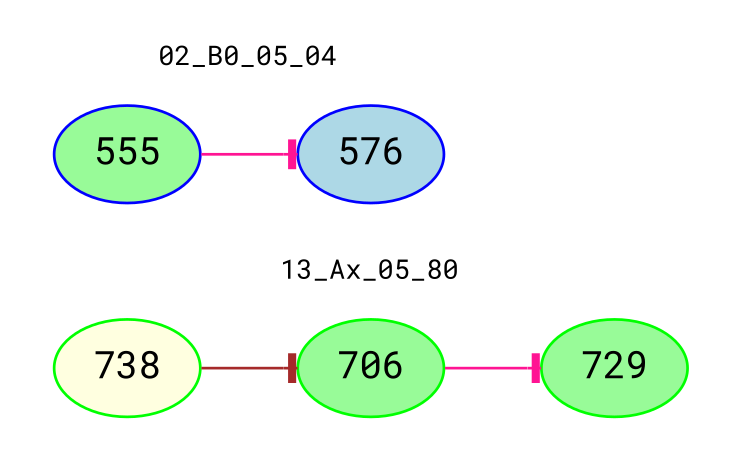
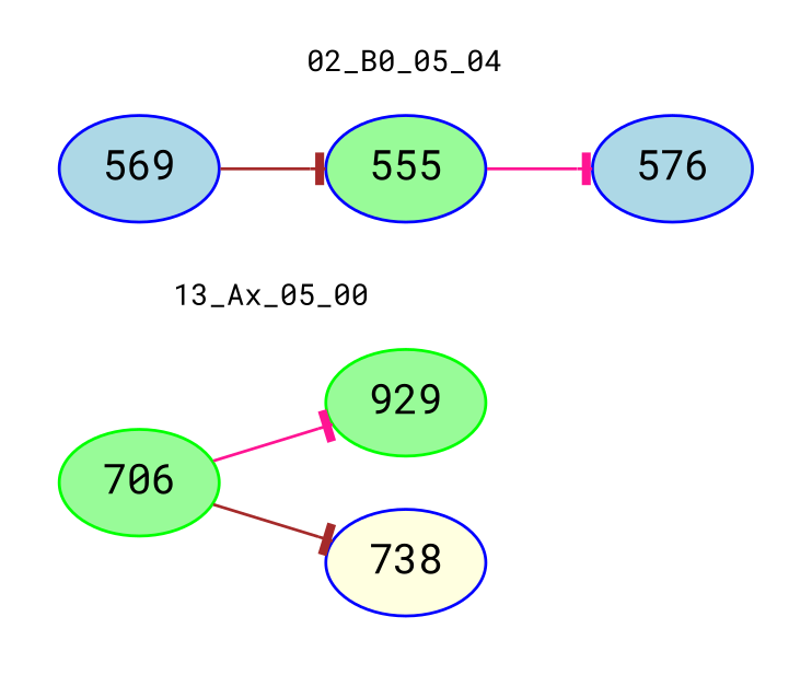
  digraph {
    fontname="Roboto Mono"
    rankdir=LR
    node [color=blue fillcolor=palegreen fontname="Roboto Mono" style=filled]
    edge [arrowhead=tee color=brown fontname="Roboto Mono"]
-   n1 [color=green fillcolor=lightyellow label=738]
+   n1 [fillcolor=lightyellow label=738]
    n2 [color=green label=706]
-   n3 [color=green label=729]
+   n3 [color=green label=929]
+   n4 [fillcolor=lightblue label=569]
    n5 [label=555]
    n6 [fillcolor=lightblue label=576]
    subgraph cluster_1 {
      color=white
      fontsize=10
-     label="13_Ax_05_80"
+     label="13_Ax_05_00"
      n1
      n2
      n3
    }
    subgraph cluster_2 {
      color=white
      fontsize=10
      label="02_B0_05_04"
+     n4
      n5
      n6
    }
-   n1 -> n2
+   n2 -> n1
    n2 -> n3 [color=deeppink]
+   n4 -> n5
    n5 -> n6 [color=deeppink]
  }
